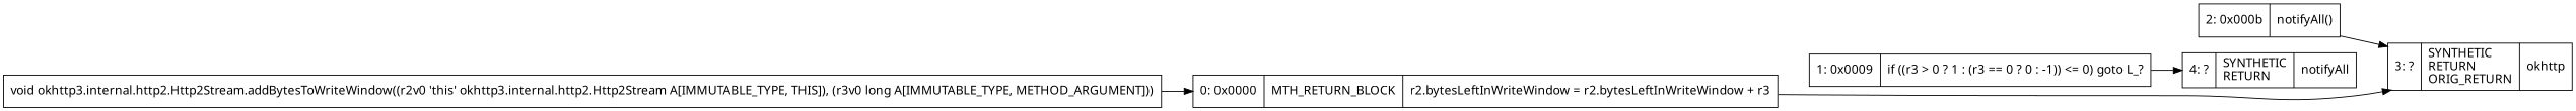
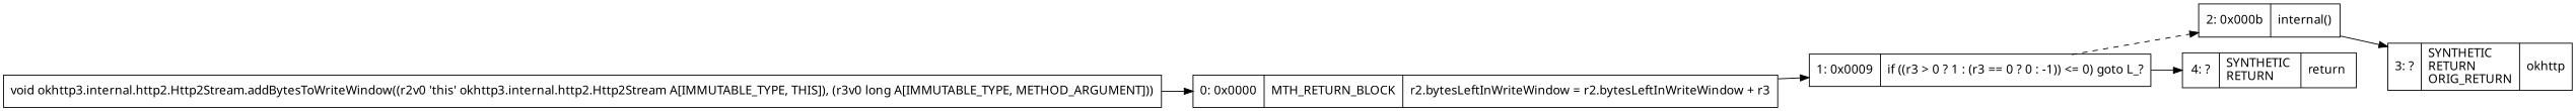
  digraph {
    fontname="Noto Sans"
    rankdir=LR
    node [fontname="Noto Sans" shape=record]
    edge [fontname="Noto Sans"]
    n1 [label="{0\:\ 0x0000|MTH_RETURN_BLOCK\l|r2.bytesLeftInWriteWindow = r2.bytesLeftInWriteWindow + r3\l}"]
    n2 [label="{1\:\ 0x0009|if ((r3 \> 0 ? 1 : (r3 == 0 ? 0 : \-1)) \<= 0) goto L_?\l}"]
-   n3 [label="{2\:\ 0x000b|notifyAll()\l}"]
-   n4 [label="{4\:\ ?|SYNTHETIC\lRETURN\l|notifyAll\l}"]
+   n3 [label="{2\:\ 0x000b|internal()\l}"]
+   n4 [label="{4\:\ ?|SYNTHETIC\lRETURN\l|return\l}"]
    n5 [label="{3\:\ ?|SYNTHETIC\lRETURN\lORIG_RETURN\l|okhttp\l}"]
    n6 [label="{void okhttp3.internal.http2.Http2Stream.addBytesToWriteWindow((r2v0 'this' okhttp3.internal.http2.Http2Stream A[IMMUTABLE_TYPE, THIS]), (r3v0 long A[IMMUTABLE_TYPE, METHOD_ARGUMENT])) }"]
-   n1 -> n5
+   n1 -> n2
+   n2 -> n3 [style=dashed]
    n2 -> n4
    n3 -> n5
    n6 -> n1
  }
